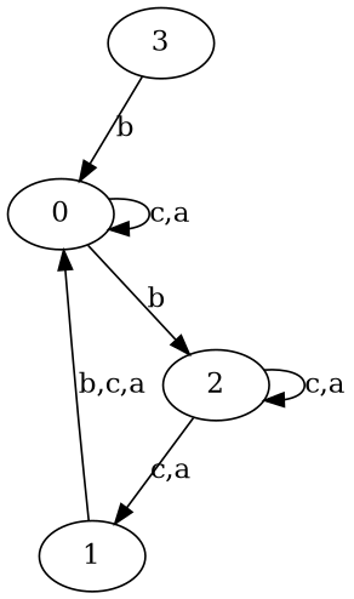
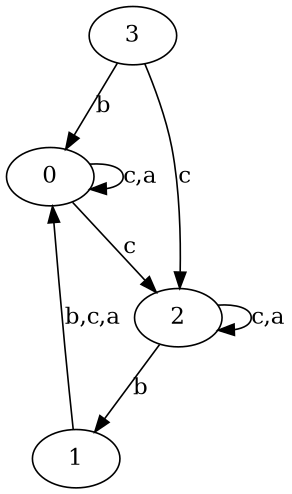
  digraph {
    d2tdocpreamble="\usetikzlibrary{automata}"
    d2tfigpreamble="\tikzstyle{every state}= [ draw=blue!50,very thick,fill=blue!20]  \tikzstyle{auto}= [fill=white]"
    ranksep=0.5
    node [style=state]
    edge [lblstyle=auto topath="bend right"]
    n1 [label=0]
    n2 [label=2 style="state, initial, accepting"]
    n3 [label=1]
    n4 [label=3]
    n1 -> n1 [label="c,a" topath="loop above"]
-   n1 -> n2 [label=b]
+   n1 -> n2 [label=c]
    n2 -> n2 [label="c,a" topath="loop above"]
-   n2 -> n3 [label="c,a"]
+   n2 -> n3 [label=b]
    n3 -> n1 [label="b,c,a"]
    n4 -> n1 [label=b]
+   n4 -> n2 [label=c]
  }
